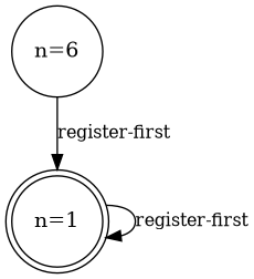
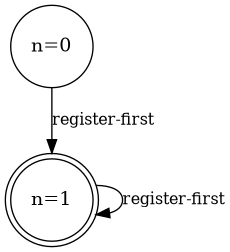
  digraph {
    rankdir=TB
    edge [fontsize=12]
    "n=1" [shape=doublecircle]
-   "n=0" [shape=circle label="n=6"]
+   "n=0" [shape=circle]
    "n=1" -> "n=1" [label="register-first"]
    "n=0" -> "n=1" [label="register-first"]
  }
